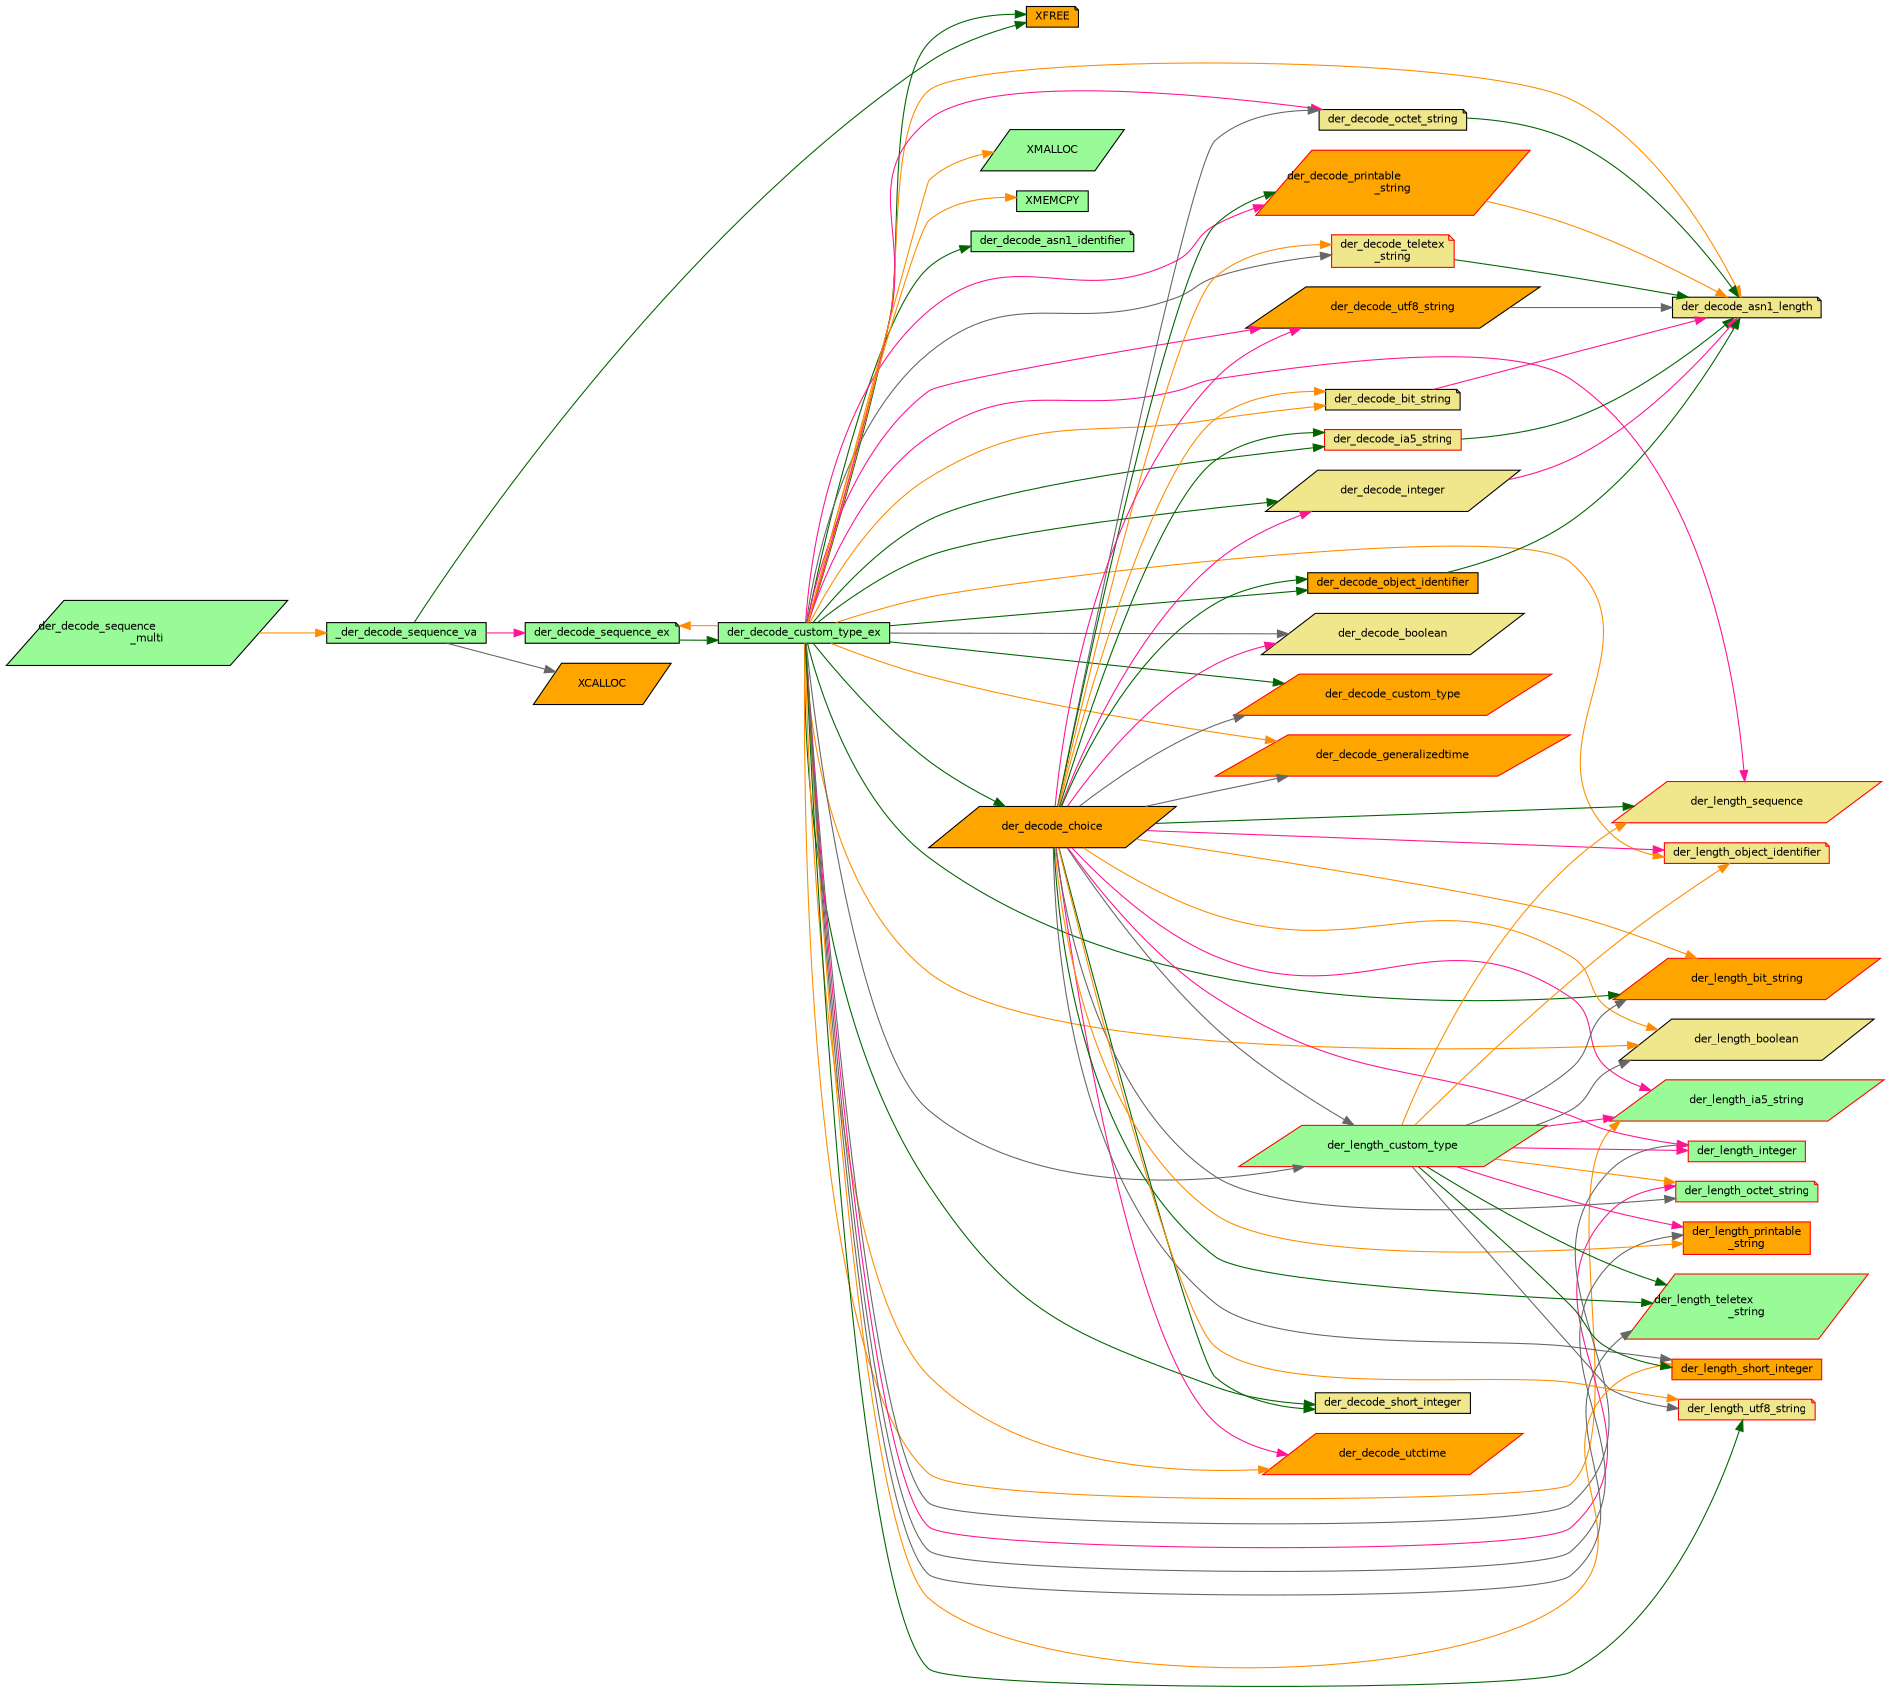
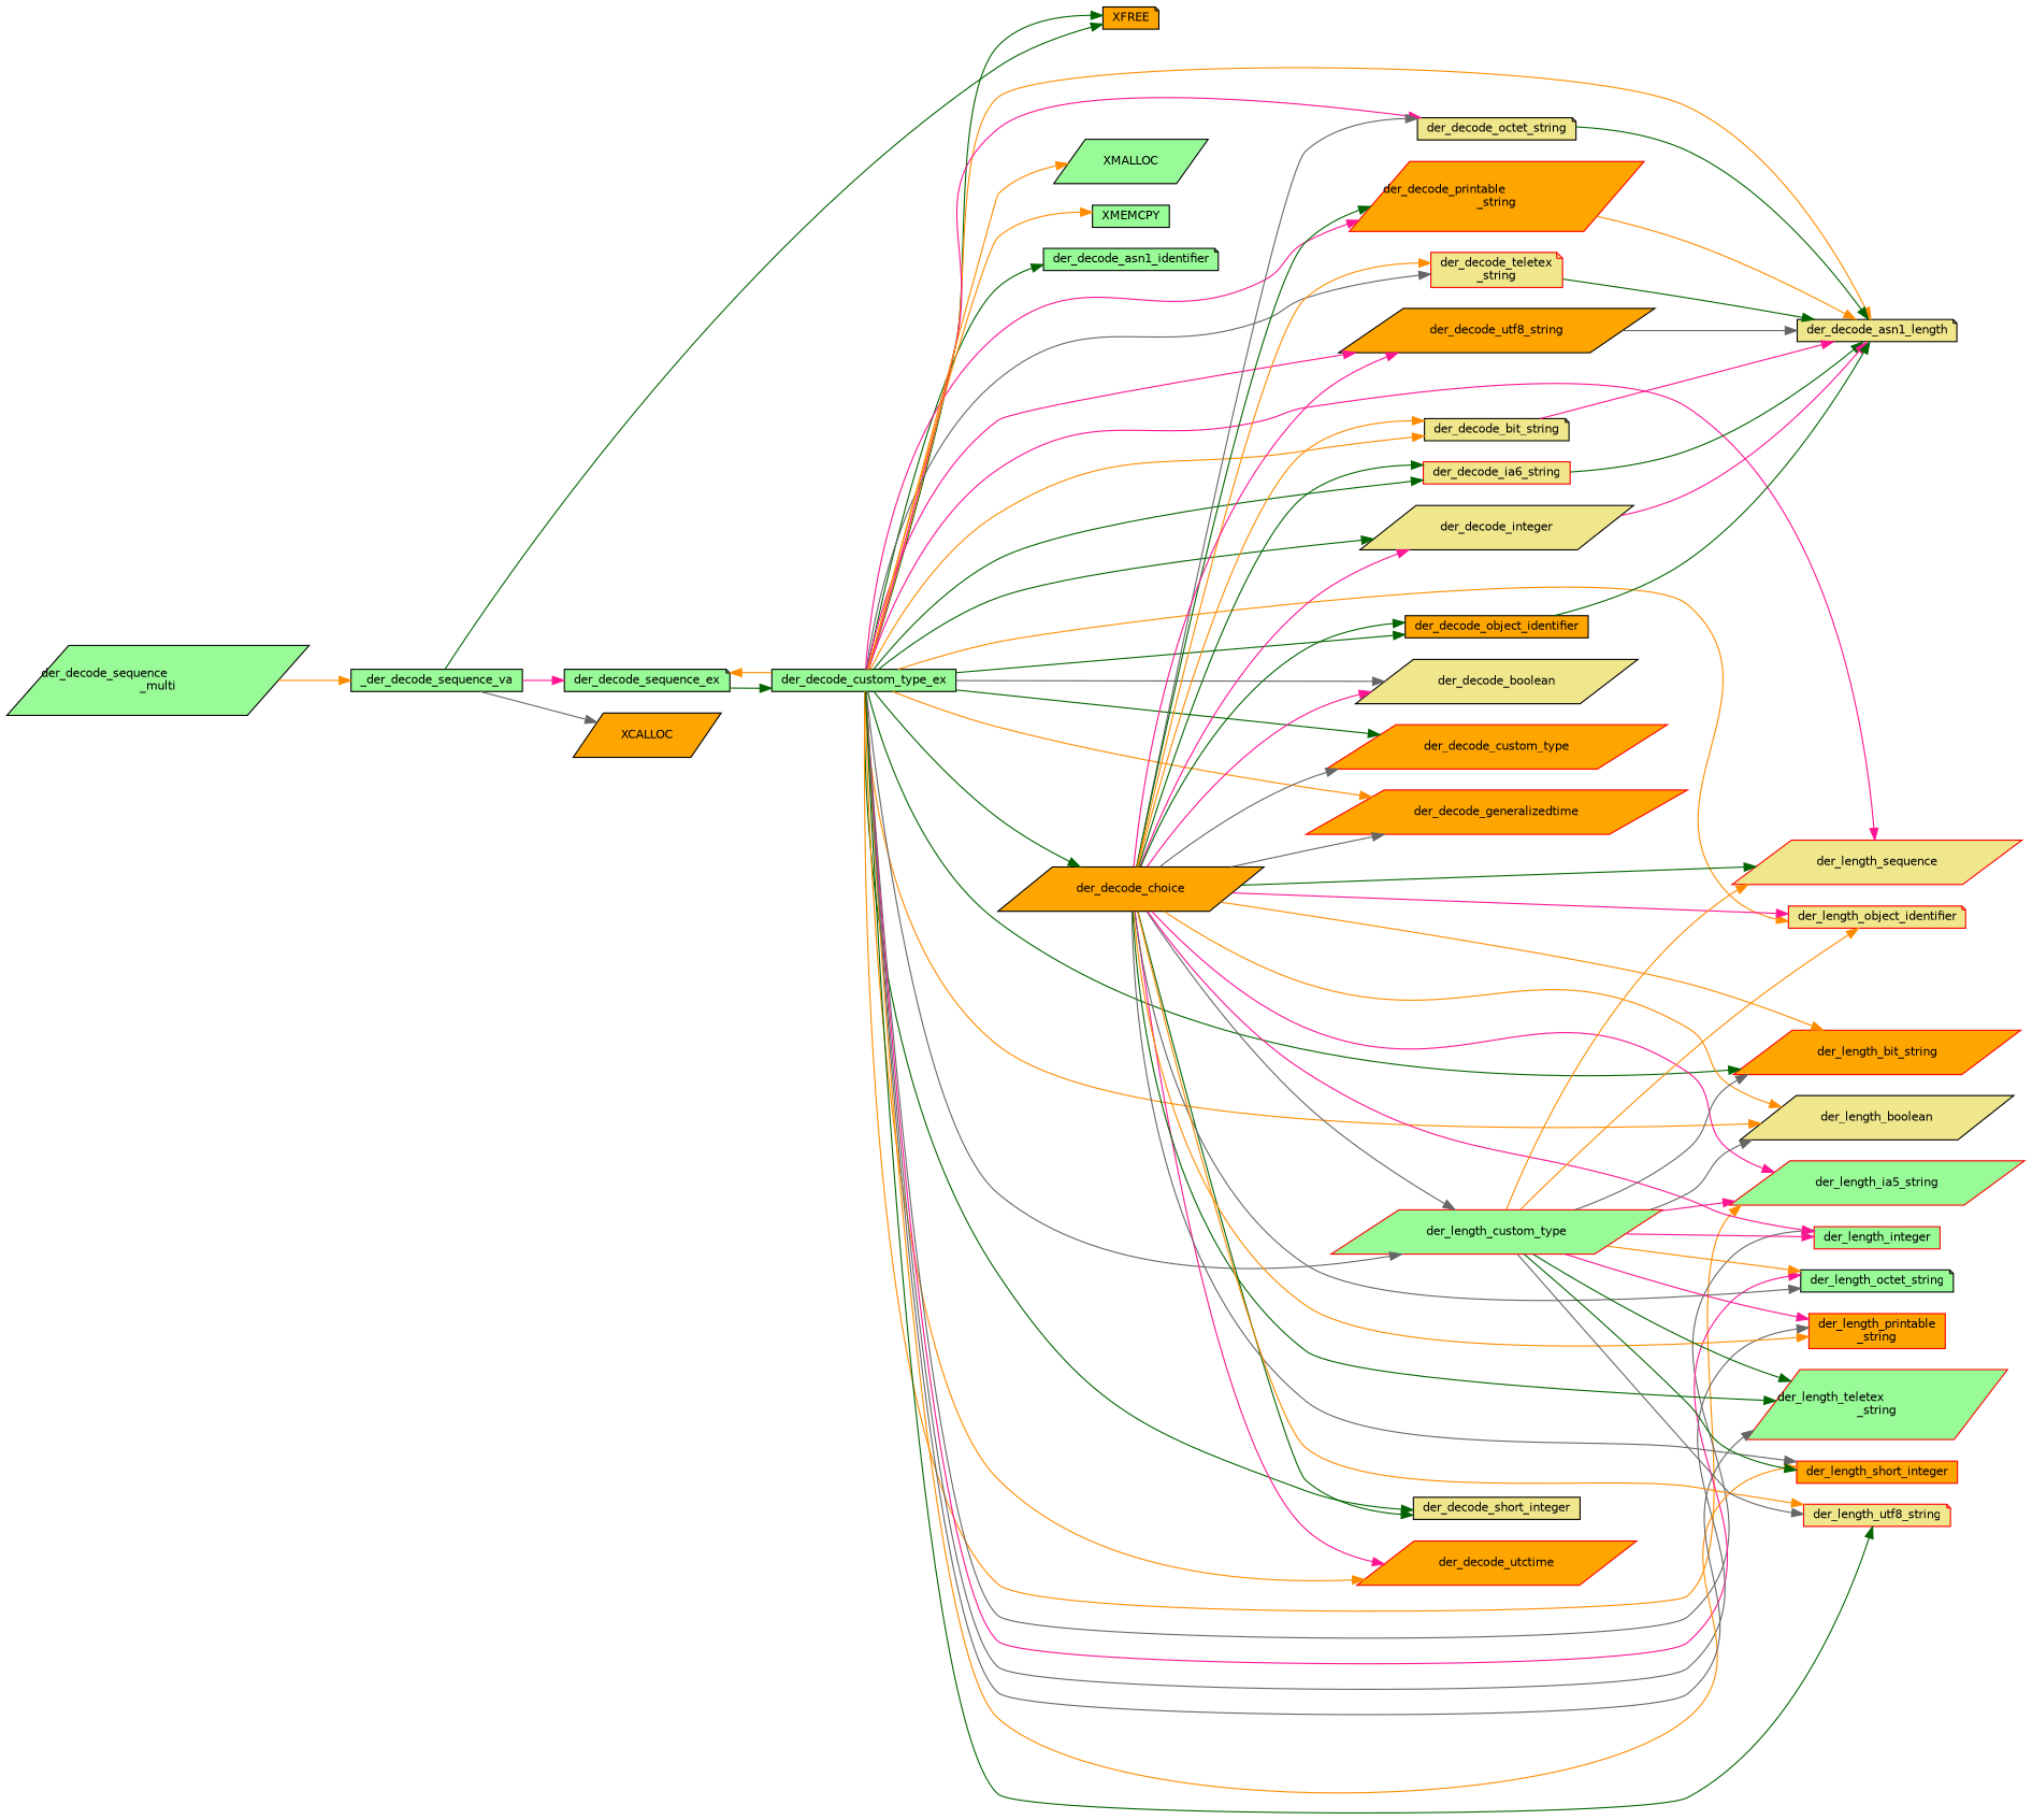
  digraph {
    rankdir=LR
    node [color=black fillcolor=palegreen fontname=Helvetica fontsize=10 shape=parallelogram style=filled]
    edge [color=darkgreen fontname=Helvetica fontsize=10 labelfontname=Helvetica labelfontsize=10 style=solid]
    n1 [fontcolor=black height=0.2 label="der_decode_sequence\l_multi" width=0.4]
    n2 [height=0.2 label=_der_decode_sequence_va shape=box width=0.4]
    n3 [height=0.2 label=der_decode_sequence_ex shape=note width=0.4]
    n4 [fillcolor=orange height=0.2 label=XFREE shape=note width=0.4]
    n5 [fillcolor=orange height=0.2 label=XCALLOC width=0.4]
    n6 [height=0.2 label=der_decode_custom_type_ex shape=box width=0.4]
    n7 [height=0.2 label=der_decode_asn1_identifier shape=note width=0.4]
    n8 [fillcolor=khaki height=0.2 label=der_decode_asn1_length shape=note width=0.4]
    n9 [fillcolor=khaki height=0.2 label=der_decode_bit_string shape=note width=0.4]
    n10 [fillcolor=khaki height=0.2 label=der_decode_boolean width=0.4]
    n11 [fillcolor=orange height=0.2 label=der_decode_choice width=0.4]
    n12 [color=red fillcolor=orange height=0.2 label=der_decode_custom_type width=0.4]
    n13 [color=red fillcolor=orange height=0.2 label=der_decode_generalizedtime width=0.4]
-   n14 [color=red fillcolor=khaki height=0.2 label=der_decode_ia5_string shape=box width=0.4]
+   n14 [color=red fillcolor=khaki height=0.2 label=der_decode_ia6_string shape=box width=0.4]
    n15 [fillcolor=khaki height=0.2 label=der_decode_integer width=0.4]
    n16 [fillcolor=orange height=0.2 label=der_decode_object_identifier shape=box width=0.4]
    n17 [fillcolor=khaki height=0.2 label=der_decode_octet_string shape=note width=0.4]
    n18 [color=red fillcolor=orange height=0.2 label="der_decode_printable\l_string" width=0.4]
    n19 [fillcolor=khaki height=0.2 label=der_decode_short_integer shape=box width=0.4]
    n20 [color=red fillcolor=khaki height=0.2 label="der_decode_teletex\l_string" shape=note width=0.4]
    n21 [color=red fillcolor=orange height=0.2 label=der_decode_utctime width=0.4]
    n22 [fillcolor=orange height=0.2 label=der_decode_utf8_string width=0.4]
    n23 [color=red fillcolor=orange height=0.2 label=der_length_bit_string width=0.4]
    n24 [fillcolor=khaki height=0.2 label=der_length_boolean width=0.4]
    n25 [color=red height=0.2 label=der_length_custom_type width=0.4]
    n26 [color=red height=0.2 label=der_length_ia5_string width=0.4]
    n27 [color=red height=0.2 label=der_length_integer shape=box width=0.4]
    n28 [color=red fillcolor=khaki height=0.2 label=der_length_object_identifier shape=note width=0.4]
-   n29 [color=red height=0.2 label=der_length_octet_string shape=note width=0.4]
+   n29 [height=0.2 label=der_length_octet_string shape=note width=0.4]
    n30 [color=red fillcolor=orange height=0.2 label="der_length_printable\l_string" shape=box width=0.4]
    n31 [color=red fillcolor=khaki height=0.2 label=der_length_sequence width=0.4]
    n32 [color=red fillcolor=orange height=0.2 label=der_length_short_integer shape=box width=0.4]
    n33 [color=red height=0.2 label="der_length_teletex\l_string" width=0.4]
    n34 [color=red fillcolor=khaki height=0.2 label=der_length_utf8_string shape=note width=0.4]
    n35 [height=0.2 label=XMALLOC width=0.4]
    n36 [height=0.2 label=XMEMCPY shape=box width=0.4]
    n1 -> n2 [color=darkorange]
    n2 -> n3 [color=deeppink]
    n2 -> n4
    n2 -> n5 [color=gray40]
    n3 -> n6
    n6 -> n3 [color=darkorange]
    n6 -> n4
    n6 -> n7
    n6 -> n8 [color=darkorange]
    n6 -> n9 [color=darkorange]
    n6 -> n10 [color=gray40]
    n6 -> n11
    n6 -> n12
    n6 -> n13 [color=darkorange]
    n6 -> n14
    n6 -> n15
    n6 -> n16
    n6 -> n17 [color=deeppink]
    n6 -> n18 [color=deeppink]
    n6 -> n19
    n6 -> n20 [color=gray40]
    n6 -> n21 [color=darkorange]
    n6 -> n22 [color=deeppink]
    n6 -> n23
    n6 -> n24 [color=darkorange]
    n6 -> n25 [color=gray40]
    n6 -> n26 [color=darkorange]
    n6 -> n27 [color=gray40]
    n6 -> n28 [color=darkorange]
    n6 -> n29 [color=deeppink]
    n6 -> n30 [color=gray40]
    n6 -> n31 [color=deeppink]
    n6 -> n32 [color=darkorange]
    n6 -> n33 [color=gray40]
    n6 -> n34
    n6 -> n35 [color=darkorange]
    n6 -> n36 [color=darkorange]
    n9 -> n8 [color=deeppink]
    n11 -> n9 [color=darkorange]
    n11 -> n10 [color=deeppink]
    n11 -> n12 [color=gray40]
    n11 -> n13 [color=gray40]
    n11 -> n14
    n11 -> n15 [color=deeppink]
    n11 -> n16
    n11 -> n17 [color=gray40]
    n11 -> n18
    n11 -> n19
    n11 -> n20 [color=darkorange]
    n11 -> n21 [color=deeppink]
    n11 -> n22 [color=deeppink]
    n11 -> n23 [color=darkorange]
    n11 -> n24 [color=darkorange]
    n11 -> n25 [color=gray40]
    n11 -> n26 [color=deeppink]
    n11 -> n27 [color=deeppink]
    n11 -> n28 [color=deeppink]
    n11 -> n29 [color=gray40]
    n11 -> n30 [color=darkorange]
    n11 -> n31
    n11 -> n32 [color=gray40]
    n11 -> n33
    n11 -> n34 [color=darkorange]
    n14 -> n8
    n15 -> n8 [color=deeppink]
    n16 -> n8
    n17 -> n8
    n18 -> n8 [color=darkorange]
    n20 -> n8
    n22 -> n8 [color=gray40]
    n25 -> n23 [color=gray40]
    n25 -> n24 [color=gray40]
    n25 -> n26 [color=deeppink]
    n25 -> n27 [color=deeppink]
    n25 -> n28 [color=darkorange]
    n25 -> n29 [color=darkorange]
    n25 -> n30 [color=deeppink]
    n25 -> n31 [color=darkorange]
    n25 -> n32
    n25 -> n33
    n25 -> n34 [color=gray40]
  }
